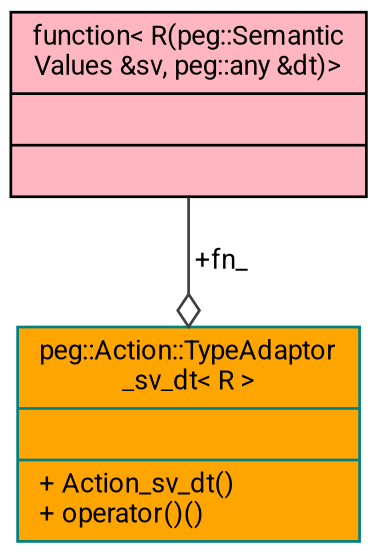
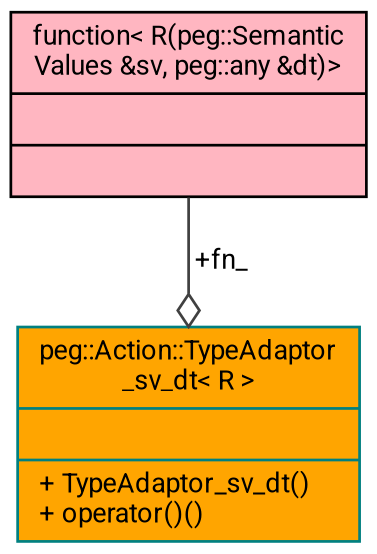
  digraph {
    fontname=Roboto
    node [fontname=Roboto fontsize=10 shape=record style=filled]
-   n1 [color=teal fillcolor=orange fontcolor=black height=0.2 label="{peg::Action::TypeAdaptor\l_sv_dt\< R \>\n||+ Action_sv_dt()\l+ operator()()\l}" width=0.4]
+   n1 [color=teal fillcolor=orange fontcolor=black height=0.2 label="{peg::Action::TypeAdaptor\l_sv_dt\< R \>\n||+ TypeAdaptor_sv_dt()\l+ operator()()\l}" width=0.4]
    n2 [color=black fillcolor=lightpink height=0.2 label="{function\< R(peg::Semantic\lValues &sv, peg::any &dt)\>\n||}" width=0.4]
    n2 -> n1 [arrowhead=odiamond color=grey25 fontname=Roboto fontsize=10 label=" +fn_" labelfontname=Helvetica labelfontsize=10 style=solid]
  }
